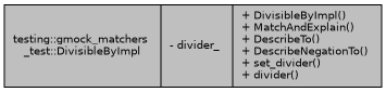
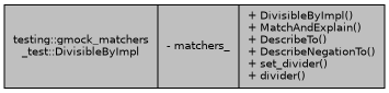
  digraph {
    rankdir=LR
-   n1 [color=black fillcolor=grey75 fontcolor=black fontname=Helvetica fontsize=10 height=0.2 label="{testing::gmock_matchers\l_test::DivisibleByImpl\n|- divider_\l|+ DivisibleByImpl()\l+ MatchAndExplain()\l+ DescribeTo()\l+ DescribeNegationTo()\l+ set_divider()\l+ divider()\l}" shape=record style=filled width=0.4]
+   n1 [color=black fillcolor=grey75 fontcolor=black fontname=Helvetica fontsize=10 height=0.2 label="{testing::gmock_matchers\l_test::DivisibleByImpl\n|- matchers_\l|+ DivisibleByImpl()\l+ MatchAndExplain()\l+ DescribeTo()\l+ DescribeNegationTo()\l+ set_divider()\l+ divider()\l}" shape=record style=filled width=0.4]
  }
